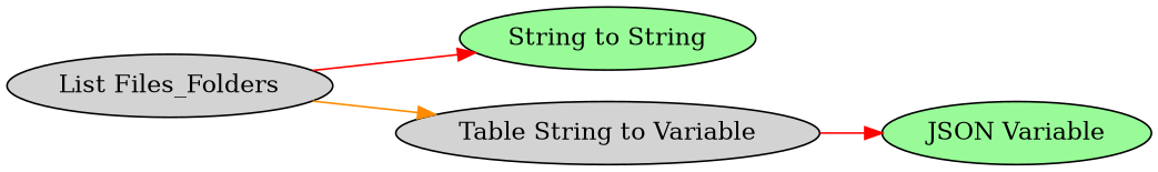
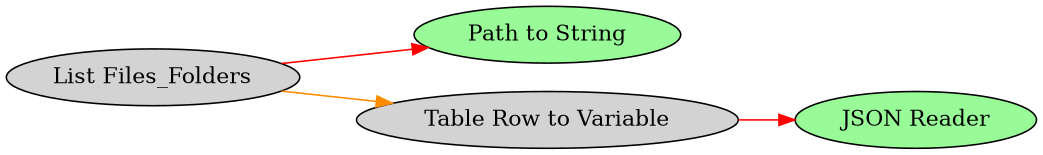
  digraph {
    rankdir=LR
    node [fillcolor=palegreen style=filled]
    edge [color=red]
-   n1 [label="String to String"]
-   n2 [fillcolor=lightgrey label="Table String to Variable"]
-   n3 [label="JSON Variable"]
+   n1 [label="Path to String"]
+   n2 [fillcolor=lightgrey label="Table Row to Variable"]
+   n3 [label="JSON Reader"]
    n4 [fillcolor=lightgrey label="List Files_Folders"]
    n2 -> n3
    n4 -> n1
    n4 -> n2 [color=darkorange]
  }
